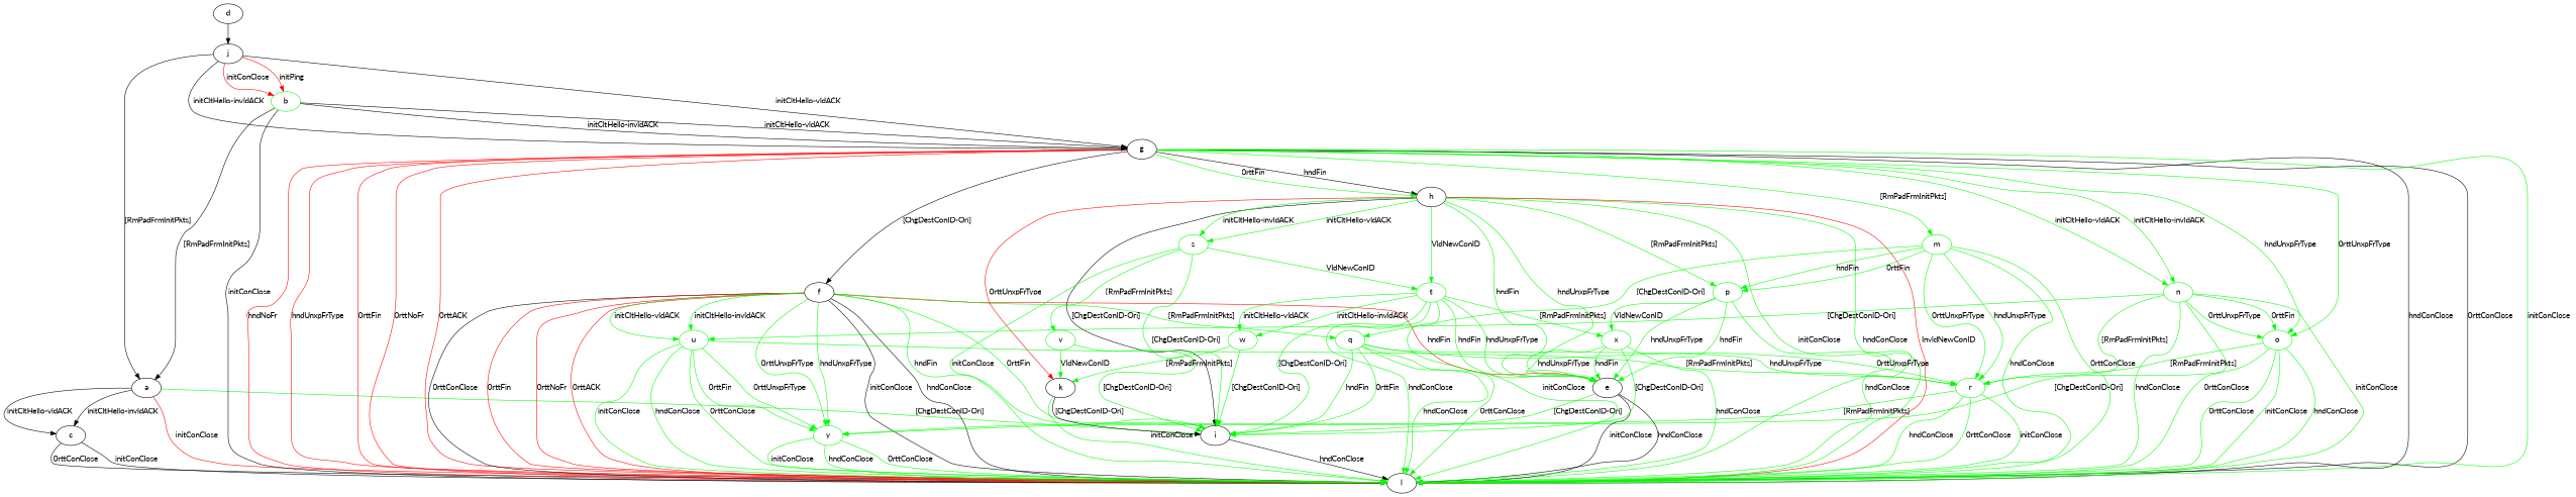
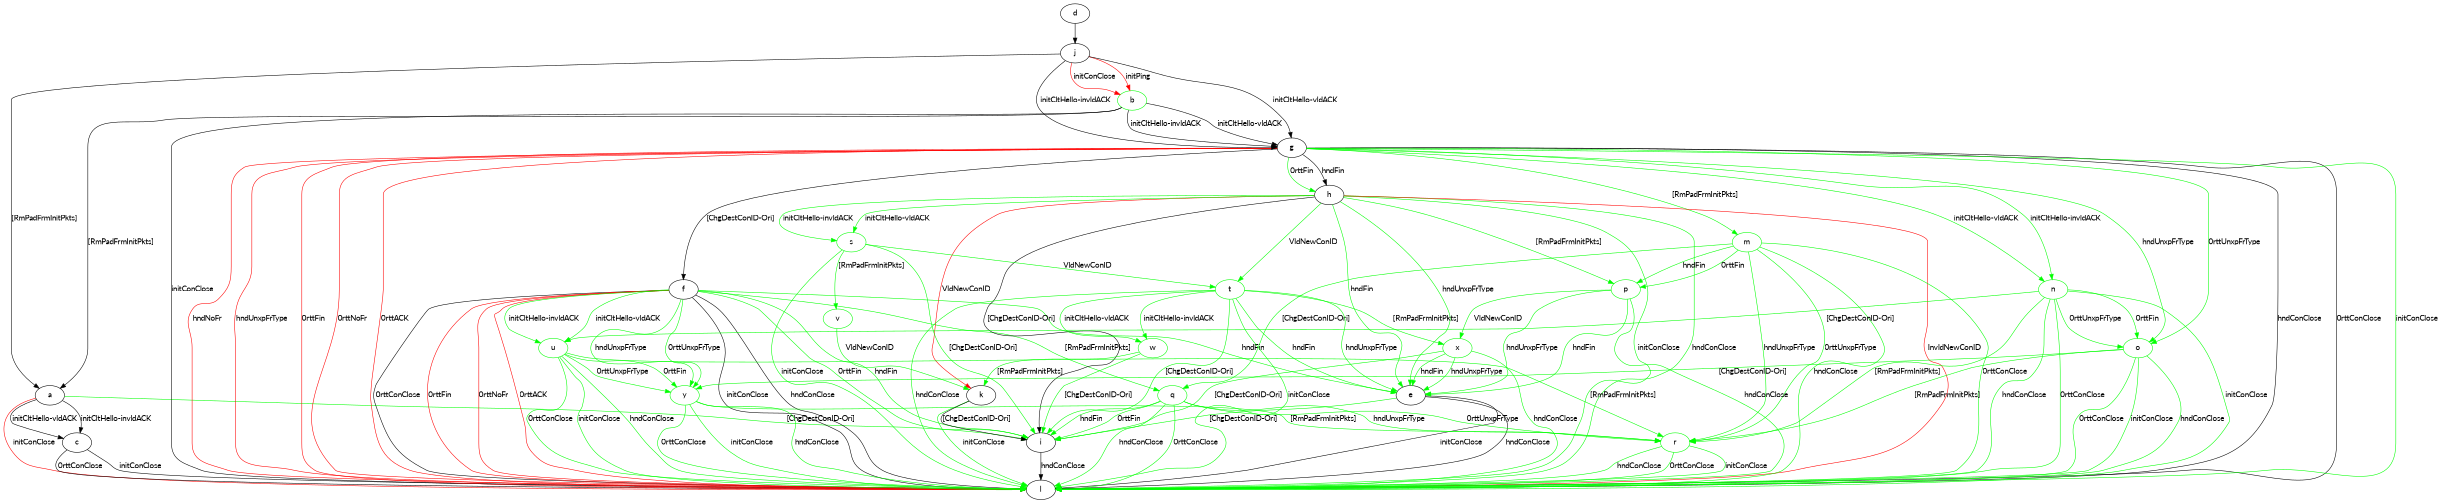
  digraph {
    fontname=Lato
    node [fontname=Lato color=green]
    edge [fontname=Lato color=green]
    a [color=""]
    c [color=""]
    l [color=""]
    i [color=""]
    b
    g [color=""]
    f [color=""]
    h [color=""]
    m
    n
    o
    e [color=""]
    q
    u
    y
    k [color=""]
    p
    s
    t
    r
    d [color=""]
    j [color=""]
    x
    v
    w
    a -> c [label="initCltHello-vldACK " color=""]
    a -> c [label="initCltHello-invldACK " color=""]
    a -> l [color=red label="initConClose "]
    a -> i [label="[ChgDestConID-Ori] "]
    c -> l [label="initConClose " color=""]
    c -> l [label="0rttConClose " color=""]
    i -> l [label="hndConClose " color=""]
    b -> a [label="[RmPadFrmInitPkts] " color=""]
    b -> l [label="initConClose " color=""]
    b -> g [label="initCltHello-vldACK " color=""]
    b -> g [label="initCltHello-invldACK " color=""]
    g -> l [label="hndConClose " color=""]
    g -> l [label="0rttConClose " color=""]
    g -> l [label="initConClose "]
    g -> l [color=red label="hndNoFr "]
    g -> l [color=red label="hndUnxpFrType "]
    g -> l [color=red label="0rttFin "]
    g -> l [color=red label="0rttNoFr "]
    g -> l [color=red label="0rttACK "]
    g -> f [label="[ChgDestConID-Ori] " color=""]
    g -> h [label="hndFin " color=""]
    g -> h [label="0rttFin "]
    g -> m [label="[RmPadFrmInitPkts] "]
    g -> n [label="initCltHello-vldACK "]
    g -> n [label="initCltHello-invldACK "]
    g -> o [label="hndUnxpFrType "]
    g -> o [label="0rttUnxpFrType "]
    f -> l [label="initConClose " color=""]
    f -> l [label="hndConClose " color=""]
    f -> l [label="0rttConClose " color=""]
    f -> l [color=red label="0rttFin "]
    f -> l [color=red label="0rttNoFr "]
    f -> l [color=red label="0rttACK "]
    f -> i [label="hndFin "]
    f -> i [label="0rttFin "]
-   f -> e [color=red label="hndFin "]
+   f -> e [label="hndFin "]
    f -> q [label="[RmPadFrmInitPkts] "]
    f -> u [label="initCltHello-vldACK "]
    f -> u [label="initCltHello-invldACK "]
    f -> y [label="hndUnxpFrType "]
    f -> y [label="0rttUnxpFrType "]
    h -> l [label="initConClose "]
    h -> l [label="hndConClose "]
    h -> l [color=red label="InvldNewConID "]
    h -> i [label="[ChgDestConID-Ori] " color=""]
    h -> e [label="hndFin "]
    h -> e [label="hndUnxpFrType "]
-   h -> k [color=red label="0rttUnxpFrType "]
+   h -> k [color=red label="VldNewConID "]
    h -> p [label="[RmPadFrmInitPkts] "]
    h -> s [label="initCltHello-vldACK "]
    h -> s [label="initCltHello-invldACK "]
    h -> t [label="VldNewConID "]
    m -> l [label="hndConClose "]
    m -> l [label="0rttConClose "]
    m -> q [label="[ChgDestConID-Ori] "]
    m -> p [label="hndFin "]
    m -> p [label="0rttFin "]
    m -> r [label="hndUnxpFrType "]
    m -> r [label="0rttUnxpFrType "]
    n -> l [label="initConClose "]
    n -> l [label="hndConClose "]
    n -> l [label="0rttConClose "]
    n -> o [label="0rttFin "]
    n -> o [label="0rttUnxpFrType "]
    n -> u [label="[ChgDestConID-Ori] "]
    n -> r [label="[RmPadFrmInitPkts] "]
    o -> l [label="initConClose "]
    o -> l [label="hndConClose "]
    o -> l [label="0rttConClose "]
    o -> y [label="[ChgDestConID-Ori] "]
    o -> r [label="[RmPadFrmInitPkts] "]
    e -> l [label="initConClose " color=""]
    e -> l [label="hndConClose " color=""]
    e -> i [label="[ChgDestConID-Ori] "]
    q -> l [label="hndConClose "]
    q -> l [label="0rttConClose "]
    q -> i [label="hndFin "]
    q -> i [label="0rttFin "]
    q -> r [label="hndUnxpFrType "]
    q -> r [label="0rttUnxpFrType "]
    u -> l [label="initConClose "]
    u -> l [label="hndConClose "]
    u -> l [label="0rttConClose "]
    u -> y [label="0rttFin "]
    u -> y [label="0rttUnxpFrType "]
    u -> r [label="[RmPadFrmInitPkts] "]
    y -> l [label="initConClose "]
    y -> l [label="hndConClose "]
    y -> l [label="0rttConClose "]
-   r -> y [label="[RmPadFrmInitPkts] "]
+   y -> r [label="[RmPadFrmInitPkts] "]
    k -> l [label="initConClose "]
    k -> i [label="[ChgDestConID-Ori] " color=""]
    p -> l [label="hndConClose "]
    p -> e [label="hndFin "]
    p -> e [label="hndUnxpFrType "]
    p -> x [label="VldNewConID "]
    s -> l [label="initConClose "]
    s -> i [label="[ChgDestConID-Ori] "]
    s -> t [label="VldNewConID "]
    s -> v [label="[RmPadFrmInitPkts] "]
    t -> l [label="initConClose "]
    t -> l [label="hndConClose "]
    t -> i [label="[ChgDestConID-Ori] "]
    t -> e [label="hndFin "]
    t -> e [label="hndUnxpFrType "]
    t -> x [label="[RmPadFrmInitPkts] "]
    t -> w [label="initCltHello-vldACK "]
    t -> w [label="initCltHello-invldACK "]
    r -> l [label="initConClose "]
    r -> l [label="hndConClose "]
    r -> l [label="0rttConClose "]
    d -> j [color=""]
    j -> a [label="[RmPadFrmInitPkts] " color=""]
    j -> b [color=red label="initPing "]
    j -> b [color=red label="initConClose "]
    j -> g [label="initCltHello-vldACK " color=""]
    j -> g [label="initCltHello-invldACK " color=""]
    x -> l [label="hndConClose "]
    x -> i [label="[ChgDestConID-Ori] "]
    x -> e [label="hndFin "]
    x -> e [label="hndUnxpFrType "]
-   v -> i [label="[ChgDestConID-Ori] "]
    v -> k [label="VldNewConID "]
    w -> i [label="[ChgDestConID-Ori] "]
    w -> k [label="[RmPadFrmInitPkts] "]
  }
